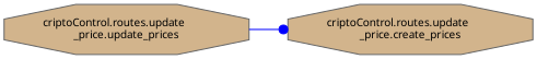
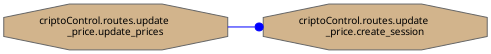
  digraph {
    rankdir=LR
    fontname="Noto Sans"
    node [fillcolor=tan fontname="Noto Sans" fontsize=10 shape=octagon style=filled]
    n1 [color=gray40 fontcolor=black height=0.2 label="criptoControl.routes.update\l_price.update_prices" width=0.4]
-   n2 [color=grey40 height=0.2 label="criptoControl.routes.update\l_price.create_prices" width=0.4]
+   n2 [color=grey40 height=0.2 label="criptoControl.routes.update\l_price.create_session" width=0.4]
    n1 -> n2 [color=blue fontname="Noto Sans" fontsize=10 labelfontname=Helvetica labelfontsize=10 style=solid arrowhead=dot]
  }
